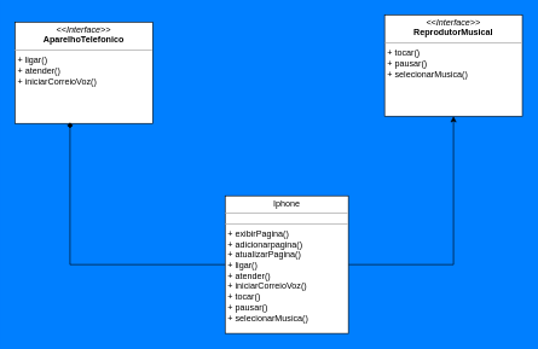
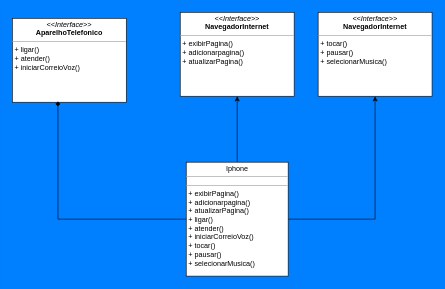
  <mxCell id="0" />
  <mxCell id="1" parent="0" />
  <mxCell id="2" value="&lt;p style=&quot;margin:0px;margin-top:4px;text-align:center;&quot;&gt;&lt;i&gt;&amp;lt;&amp;lt;Interface&amp;gt;&amp;gt;&lt;/i&gt;&lt;br&gt;&lt;b&gt;AparelhoTelefonico&lt;/b&gt;&lt;/p&gt;&lt;hr size=&quot;1&quot;&gt;&lt;p style=&quot;margin:0px;margin-left:4px;&quot;&gt;&lt;/p&gt;&lt;p style=&quot;margin:0px;margin-left:4px;&quot;&gt;+ ligar()&lt;br&gt;+ atender()&lt;/p&gt;&lt;p style=&quot;margin:0px;margin-left:4px;&quot;&gt;+ iniciarCorreioVoz()&lt;/p&gt;" style="verticalAlign=top;align=left;overflow=fill;fontSize=12;fontFamily=Helvetica;html=1;whiteSpace=wrap;" vertex="1" parent="1"><mxGeometry x="20" y="30" width="190" height="140" as="geometry" /></mxCell>
- <mxCell id="3" value="&lt;p style=&quot;margin:0px;margin-top:4px;text-align:center;&quot;&gt;&lt;i&gt;&amp;lt;&amp;lt;Interface&amp;gt;&amp;gt;&lt;/i&gt;&lt;br&gt;&lt;b&gt;ReprodutorMusical&lt;/b&gt;&lt;/p&gt;&lt;hr size=&quot;1&quot;&gt;&lt;p style=&quot;margin:0px;margin-left:4px;&quot;&gt;&lt;/p&gt;&lt;p style=&quot;margin:0px;margin-left:4px;&quot;&gt;+ tocar()&lt;br&gt;+ pausar()&lt;/p&gt;&lt;p style=&quot;margin:0px;margin-left:4px;&quot;&gt;+ selecionarMusica()&lt;/p&gt;" style="verticalAlign=top;align=left;overflow=fill;fontSize=12;fontFamily=Helvetica;html=1;whiteSpace=wrap;" vertex="1" parent="1"><mxGeometry x="530" y="20" width="190" height="140" as="geometry" /></mxCell>
+ <mxCell id="3" value="&lt;p style=&quot;margin:0px;margin-top:4px;text-align:center;&quot;&gt;&lt;i&gt;&amp;lt;&amp;lt;Interface&amp;gt;&amp;gt;&lt;/i&gt;&lt;br&gt;&lt;b&gt;NavegadorInternet&lt;/b&gt;&lt;/p&gt;&lt;hr size=&quot;1&quot;&gt;&lt;p style=&quot;margin:0px;margin-left:4px;&quot;&gt;&lt;/p&gt;&lt;p style=&quot;margin:0px;margin-left:4px;&quot;&gt;+ tocar()&lt;br&gt;+ pausar()&lt;/p&gt;&lt;p style=&quot;margin:0px;margin-left:4px;&quot;&gt;+ selecionarMusica()&lt;/p&gt;" style="verticalAlign=top;align=left;overflow=fill;fontSize=12;fontFamily=Helvetica;html=1;whiteSpace=wrap;" vertex="1" parent="1"><mxGeometry x="530" y="20" width="190" height="140" as="geometry" /></mxCell>
+ <mxCell id="4" value="&lt;p style=&quot;margin:0px;margin-top:4px;text-align:center;&quot;&gt;&lt;i&gt;&amp;lt;&amp;lt;Interface&amp;gt;&amp;gt;&lt;/i&gt;&lt;br&gt;&lt;b&gt;NavegadorInternet&lt;/b&gt;&lt;/p&gt;&lt;hr size=&quot;1&quot;&gt;&lt;p style=&quot;margin:0px;margin-left:4px;&quot;&gt;&lt;/p&gt;&lt;p style=&quot;margin:0px;margin-left:4px;&quot;&gt;+ exibirPagina()&lt;br&gt;+ adicionarpagina()&lt;/p&gt;&lt;p style=&quot;margin:0px;margin-left:4px;&quot;&gt;+ atualizarPagina()&lt;/p&gt;" style="verticalAlign=top;align=left;overflow=fill;fontSize=12;fontFamily=Helvetica;html=1;whiteSpace=wrap;" vertex="1" parent="1"><mxGeometry x="300" y="20" width="190" height="140" as="geometry" /></mxCell>
+ <mxCell id="5" style="edgeStyle=orthogonalEdgeStyle;rounded=0;orthogonalLoop=1;jettySize=auto;html=1;entryX=0.5;entryY=1;entryDx=0;entryDy=0;" edge="1" parent="1" source="7" target="4"><mxGeometry relative="1" as="geometry" /></mxCell>
  <mxCell id="6" style="edgeStyle=orthogonalEdgeStyle;rounded=0;orthogonalLoop=1;jettySize=auto;html=1;entryX=0.5;entryY=1;entryDx=0;entryDy=0;" edge="1" parent="1" source="7" target="3"><mxGeometry relative="1" as="geometry" /></mxCell>
  <mxCell id="7" value="&lt;p style=&quot;margin:0px;margin-top:4px;text-align:center;&quot;&gt;Iphone&lt;/p&gt;&lt;hr size=&quot;1&quot;&gt;&lt;div style=&quot;height:2px;&quot;&gt;&lt;/div&gt;&lt;hr size=&quot;1&quot;&gt;&lt;div style=&quot;height:2px;&quot;&gt;&lt;p style=&quot;border-color: var(--border-color); margin: 0px 0px 0px 4px;&quot;&gt;+ exibirPagina()&lt;br style=&quot;border-color: var(--border-color);&quot;&gt;+ adicionarpagina()&lt;/p&gt;&lt;p style=&quot;border-color: var(--border-color); margin: 0px 0px 0px 4px;&quot;&gt;+ atualizarPagina()&lt;/p&gt;&lt;p style=&quot;border-color: var(--border-color); margin: 0px 0px 0px 4px;&quot;&gt;+ ligar()&lt;br style=&quot;border-color: var(--border-color);&quot;&gt;+ atender()&lt;/p&gt;&lt;p style=&quot;border-color: var(--border-color); margin: 0px 0px 0px 4px;&quot;&gt;+ iniciarCorreioVoz()&lt;/p&gt;&lt;p style=&quot;border-color: var(--border-color); margin: 0px 0px 0px 4px;&quot;&gt;+ tocar()&lt;br style=&quot;border-color: var(--border-color);&quot;&gt;+ pausar()&lt;/p&gt;&lt;p style=&quot;border-color: var(--border-color); margin: 0px 0px 0px 4px;&quot;&gt;+ selecionarMusica()&lt;/p&gt;&lt;/div&gt;" style="verticalAlign=top;align=left;overflow=fill;fontSize=12;fontFamily=Helvetica;html=1;whiteSpace=wrap;" vertex="1" parent="1"><mxGeometry x="310" y="270" width="170" height="190" as="geometry" /></mxCell>
  <mxCell id="8" style="edgeStyle=orthogonalEdgeStyle;rounded=0;orthogonalLoop=1;jettySize=auto;html=1;entryX=0.4;entryY=0.99;entryDx=0;entryDy=0;entryPerimeter=0;endArrow=diamond;" edge="1" parent="1" source="7" target="2"><mxGeometry relative="1" as="geometry" /></mxCell>
